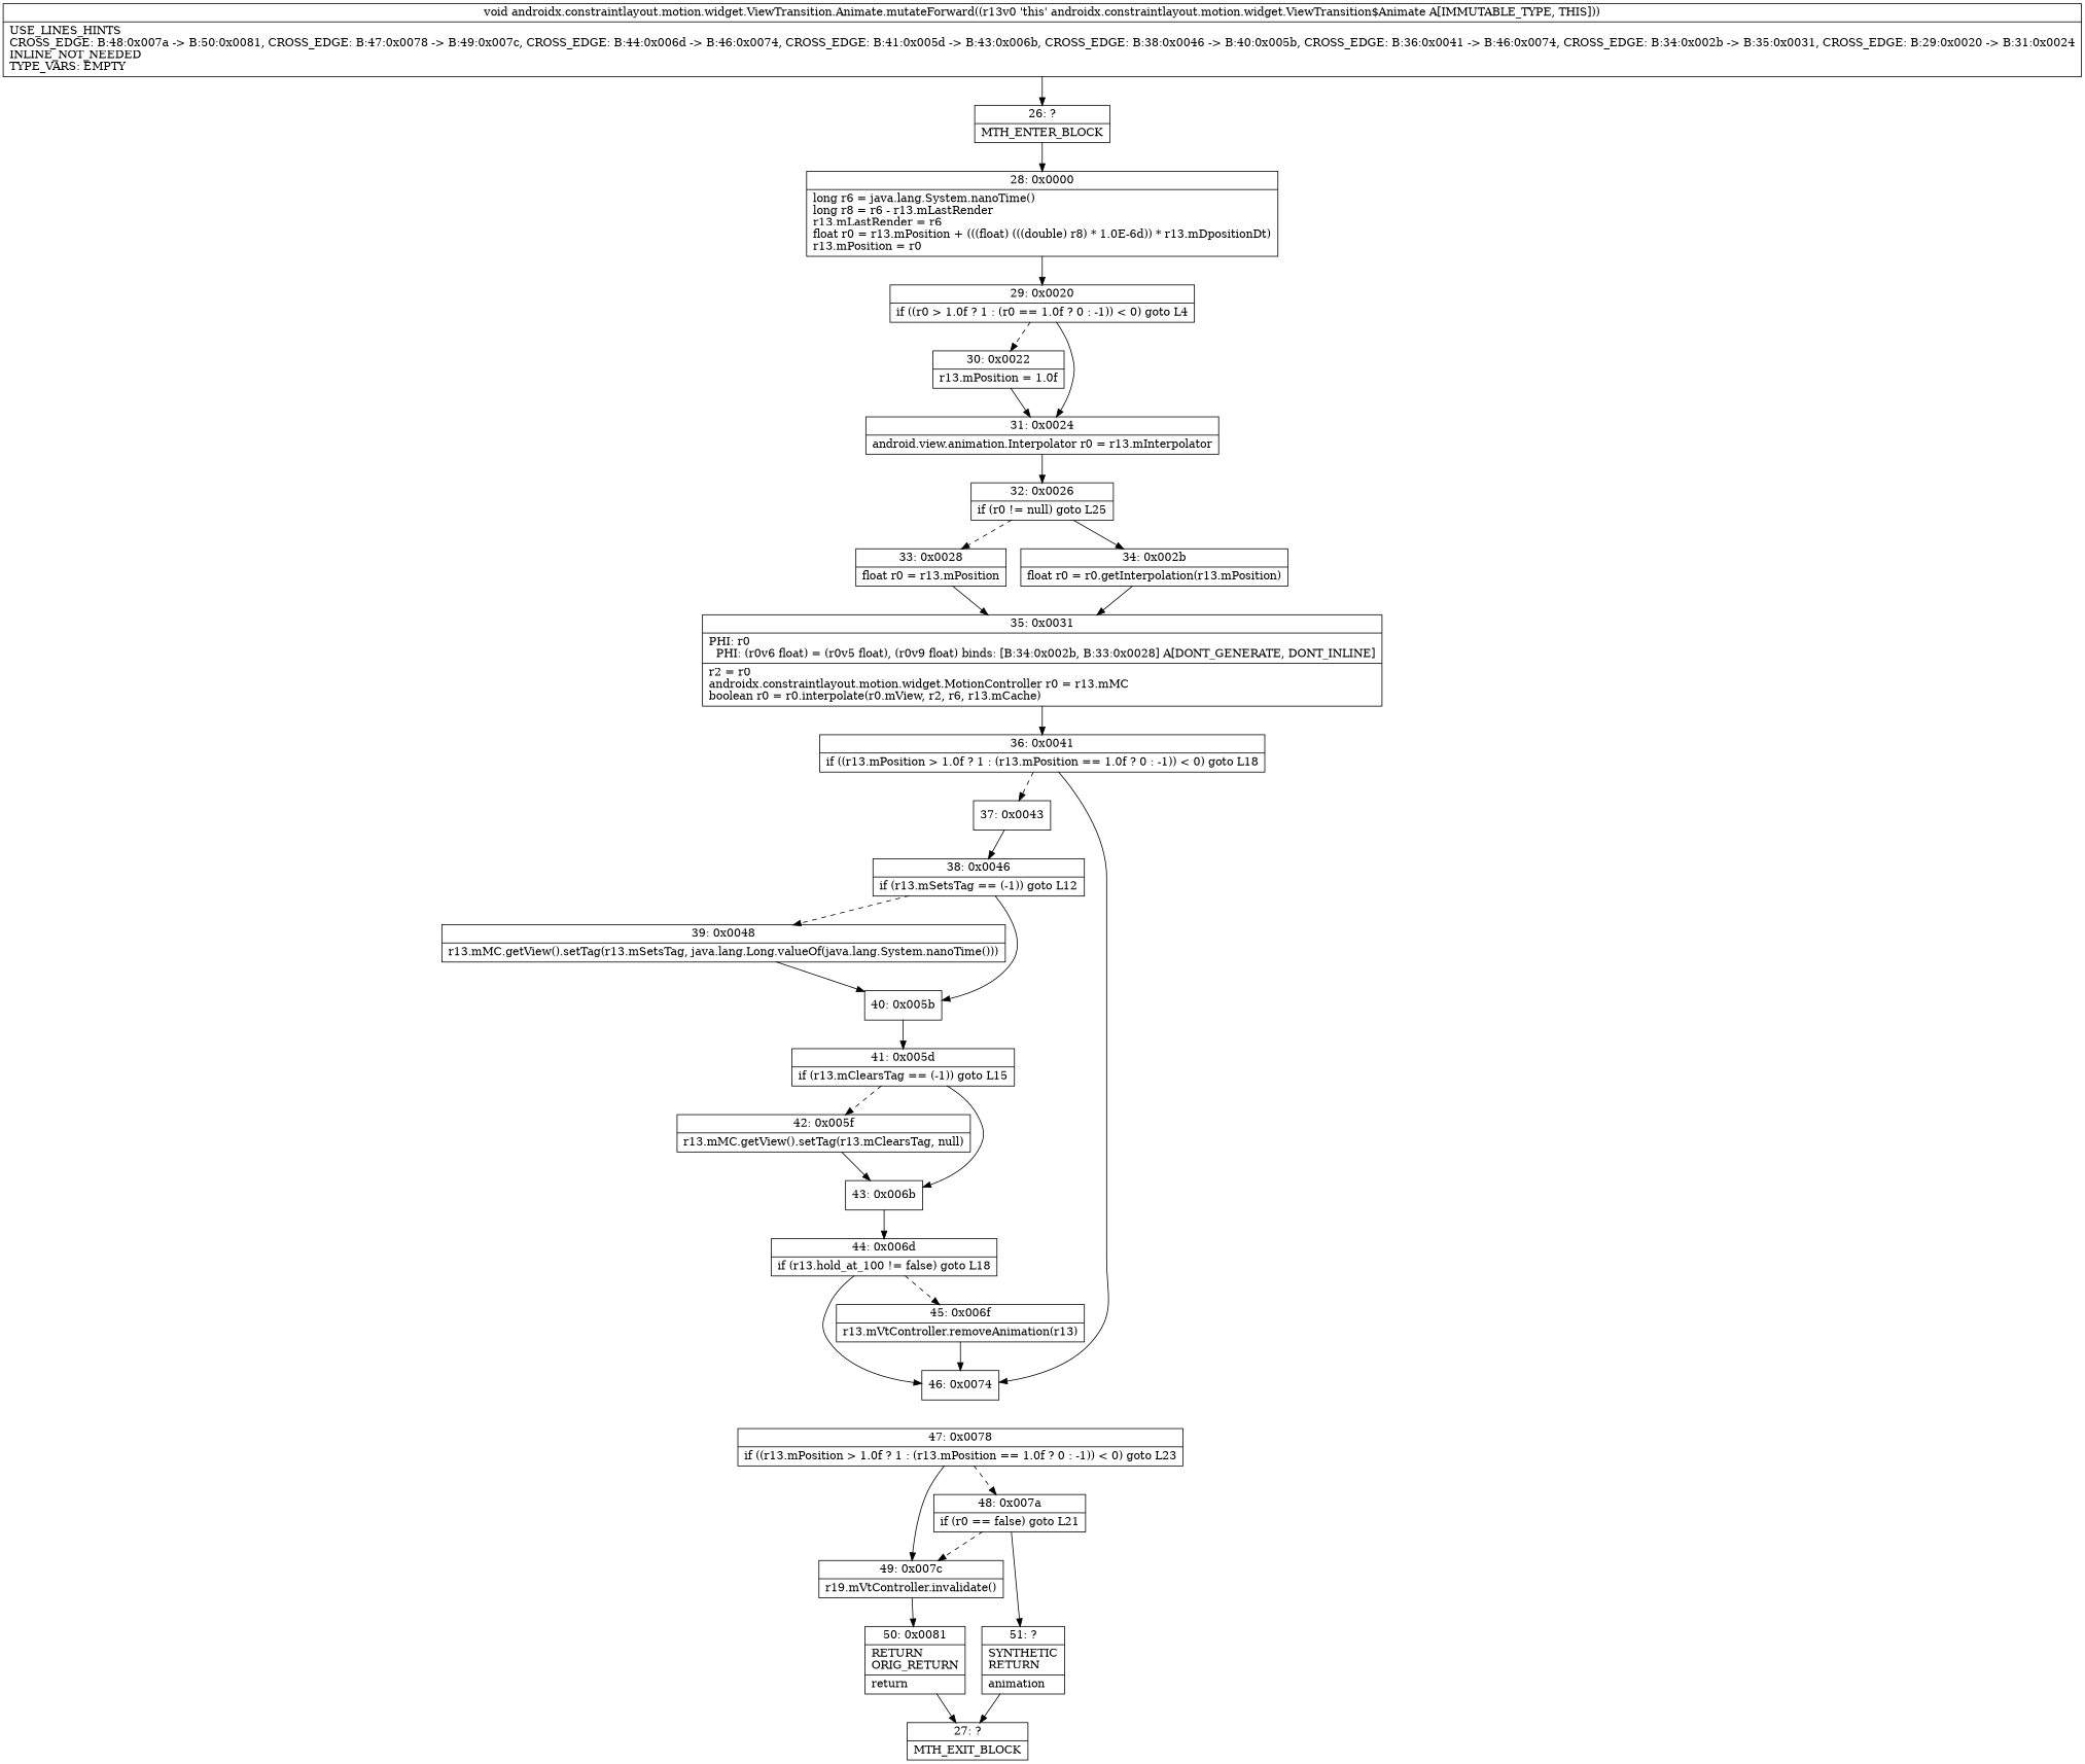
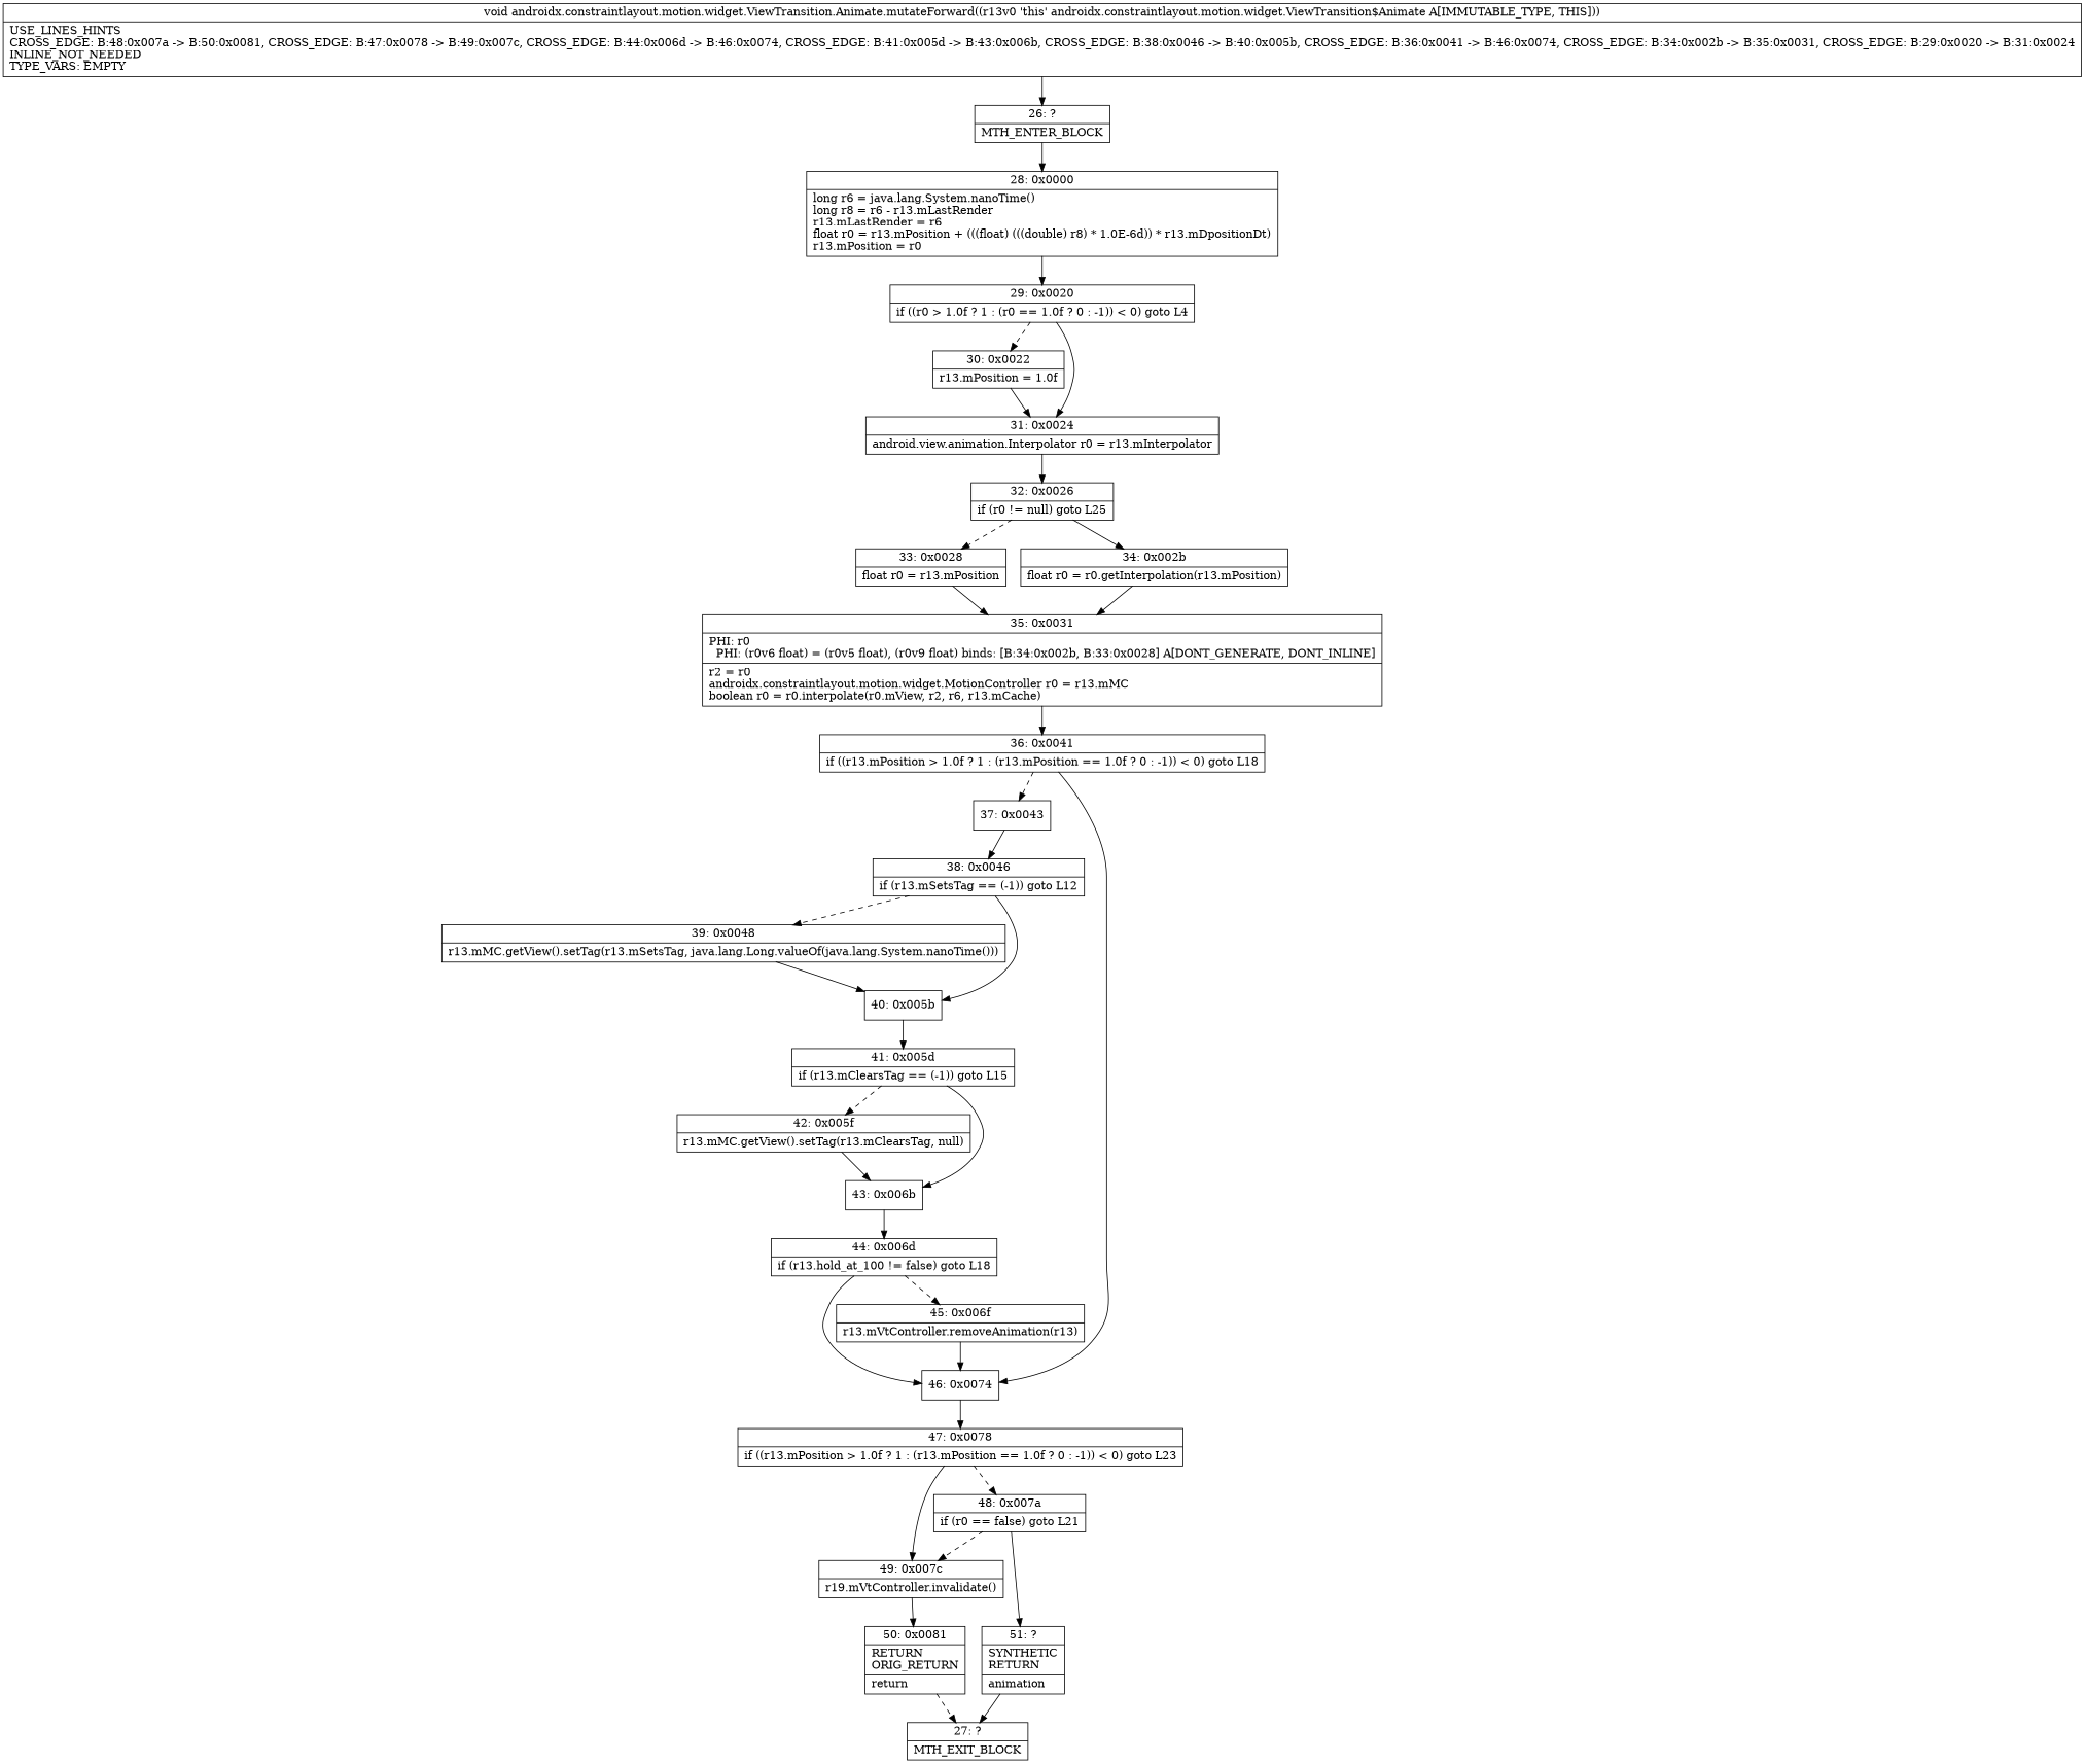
  digraph {
    node [shape=record]
    n1 [label="{26\:\ ?|MTH_ENTER_BLOCK\l}"]
    n2 [label="{28\:\ 0x0000|long r6 = java.lang.System.nanoTime()\llong r8 = r6 \- r13.mLastRender\lr13.mLastRender = r6\lfloat r0 = r13.mPosition + (((float) (((double) r8) * 1.0E\-6d)) * r13.mDpositionDt)\lr13.mPosition = r0\l}"]
    n3 [label="{29\:\ 0x0020|if ((r0 \> 1.0f ? 1 : (r0 == 1.0f ? 0 : \-1)) \< 0) goto L4\l}"]
    n4 [label="{30\:\ 0x0022|r13.mPosition = 1.0f\l}"]
    n5 [label="{31\:\ 0x0024|android.view.animation.Interpolator r0 = r13.mInterpolator\l}"]
    n6 [label="{32\:\ 0x0026|if (r0 != null) goto L25\l}"]
    n7 [label="{33\:\ 0x0028|float r0 = r13.mPosition\l}"]
    n8 [label="{34\:\ 0x002b|float r0 = r0.getInterpolation(r13.mPosition)\l}"]
    n9 [label="{35\:\ 0x0031|PHI: r0 \l  PHI: (r0v6 float) = (r0v5 float), (r0v9 float) binds: [B:34:0x002b, B:33:0x0028] A[DONT_GENERATE, DONT_INLINE]\l|r2 = r0\landroidx.constraintlayout.motion.widget.MotionController r0 = r13.mMC\lboolean r0 = r0.interpolate(r0.mView, r2, r6, r13.mCache)\l}"]
    n10 [label="{36\:\ 0x0041|if ((r13.mPosition \> 1.0f ? 1 : (r13.mPosition == 1.0f ? 0 : \-1)) \< 0) goto L18\l}"]
    n11 [label="{37\:\ 0x0043}"]
    n12 [label="{46\:\ 0x0074}"]
    n13 [label="{38\:\ 0x0046|if (r13.mSetsTag == (\-1)) goto L12\l}"]
    n14 [label="{47\:\ 0x0078|if ((r13.mPosition \> 1.0f ? 1 : (r13.mPosition == 1.0f ? 0 : \-1)) \< 0) goto L23\l}"]
    n15 [label="{39\:\ 0x0048|r13.mMC.getView().setTag(r13.mSetsTag, java.lang.Long.valueOf(java.lang.System.nanoTime()))\l}"]
    n16 [label="{40\:\ 0x005b}"]
    n17 [label="{41\:\ 0x005d|if (r13.mClearsTag == (\-1)) goto L15\l}"]
    n18 [label="{42\:\ 0x005f|r13.mMC.getView().setTag(r13.mClearsTag, null)\l}"]
    n19 [label="{43\:\ 0x006b}"]
    n20 [label="{44\:\ 0x006d|if (r13.hold_at_100 != false) goto L18\l}"]
    n21 [label="{45\:\ 0x006f|r13.mVtController.removeAnimation(r13)\l}"]
    n22 [label="{48\:\ 0x007a|if (r0 == false) goto L21\l}"]
    n23 [label="{49\:\ 0x007c|r19.mVtController.invalidate()\l}"]
    n24 [label="{51\:\ ?|SYNTHETIC\lRETURN\l|animation\l}"]
    n25 [label="{50\:\ 0x0081|RETURN\lORIG_RETURN\l|return\l}"]
    n26 [label="{27\:\ ?|MTH_EXIT_BLOCK\l}"]
    n27 [label="{void androidx.constraintlayout.motion.widget.ViewTransition.Animate.mutateForward((r13v0 'this' androidx.constraintlayout.motion.widget.ViewTransition$Animate A[IMMUTABLE_TYPE, THIS]))  | USE_LINES_HINTS\lCROSS_EDGE: B:48:0x007a \-\> B:50:0x0081, CROSS_EDGE: B:47:0x0078 \-\> B:49:0x007c, CROSS_EDGE: B:44:0x006d \-\> B:46:0x0074, CROSS_EDGE: B:41:0x005d \-\> B:43:0x006b, CROSS_EDGE: B:38:0x0046 \-\> B:40:0x005b, CROSS_EDGE: B:36:0x0041 \-\> B:46:0x0074, CROSS_EDGE: B:34:0x002b \-\> B:35:0x0031, CROSS_EDGE: B:29:0x0020 \-\> B:31:0x0024\lINLINE_NOT_NEEDED\lTYPE_VARS: EMPTY\l}"]
    n1 -> n2
    n2 -> n3
    n3 -> n4 [style=dashed]
    n3 -> n5
    n4 -> n5
    n5 -> n6
    n6 -> n7 [style=dashed]
    n6 -> n8
    n7 -> n9
    n8 -> n9
    n9 -> n10
    n10 -> n11 [style=dashed]
    n10 -> n12
    n11 -> n13
+   n12 -> n14
    n13 -> n15 [style=dashed]
    n13 -> n16
    n14 -> n22 [style=dashed]
    n14 -> n23
    n15 -> n16
    n16 -> n17
    n17 -> n18 [style=dashed]
    n17 -> n19
    n18 -> n19
    n19 -> n20
    n20 -> n12
    n20 -> n21 [style=dashed]
    n21 -> n12
    n22 -> n23 [style=dashed]
    n22 -> n24
    n23 -> n25
    n24 -> n26
-   n25 -> n26
+   n25 -> n26 [style=dashed]
    n27 -> n1
  }
